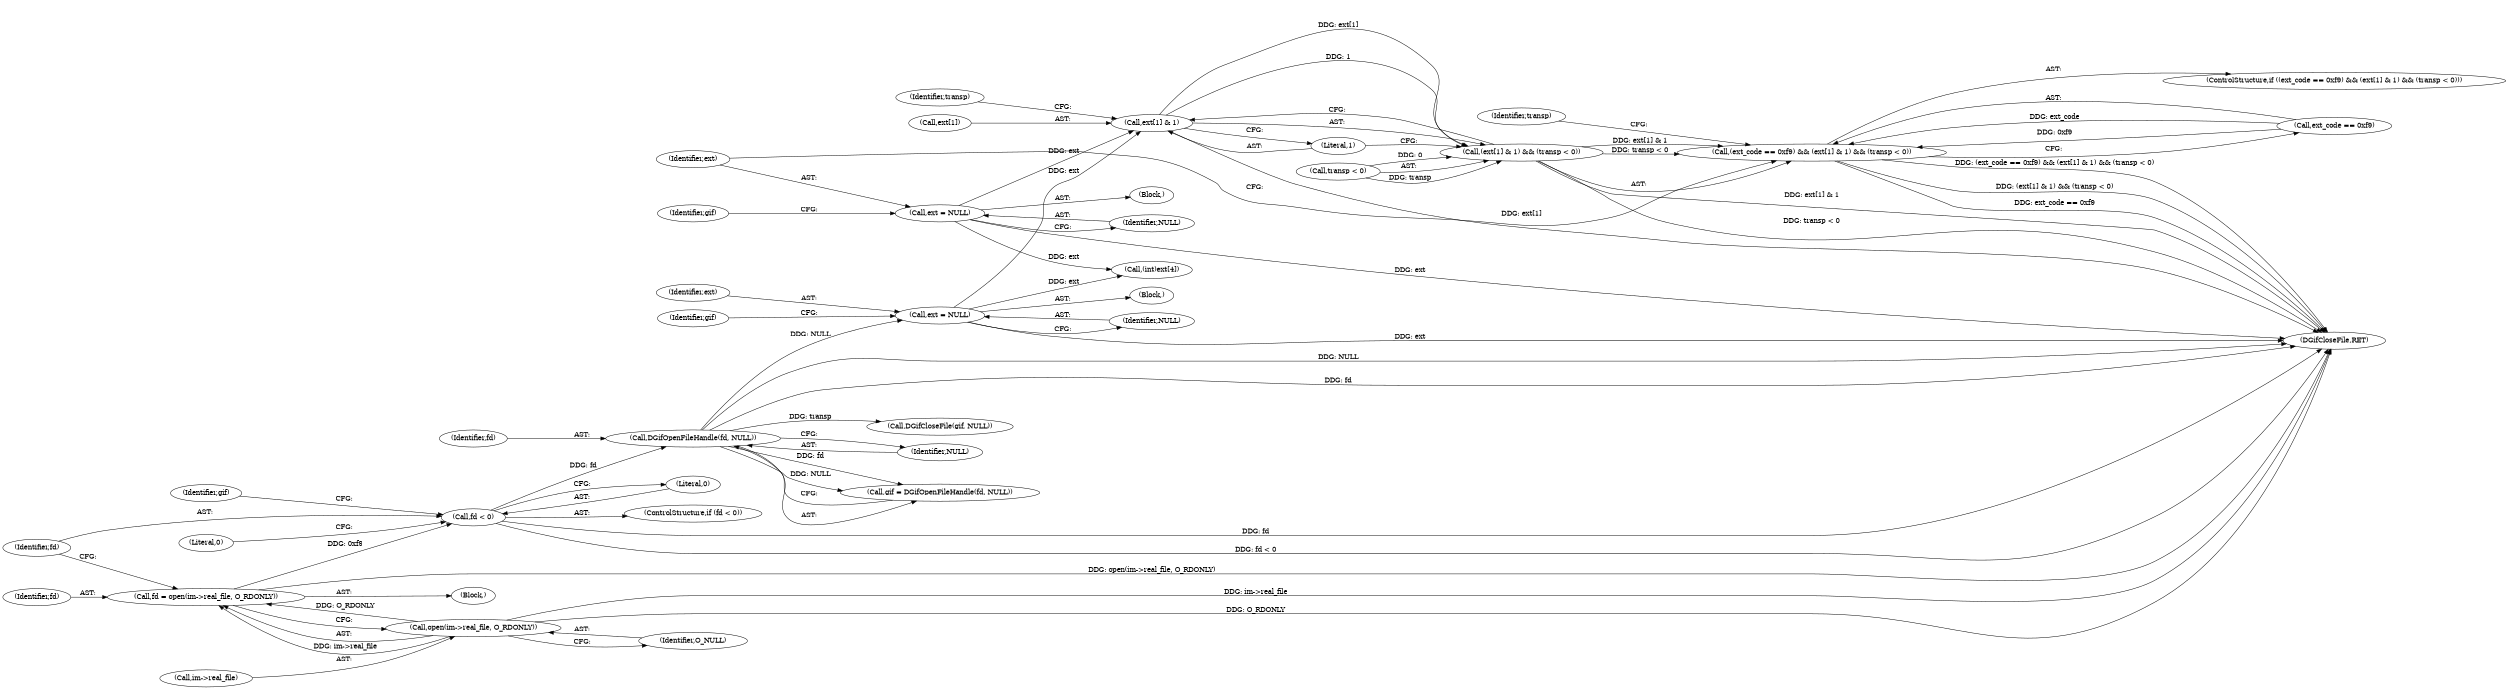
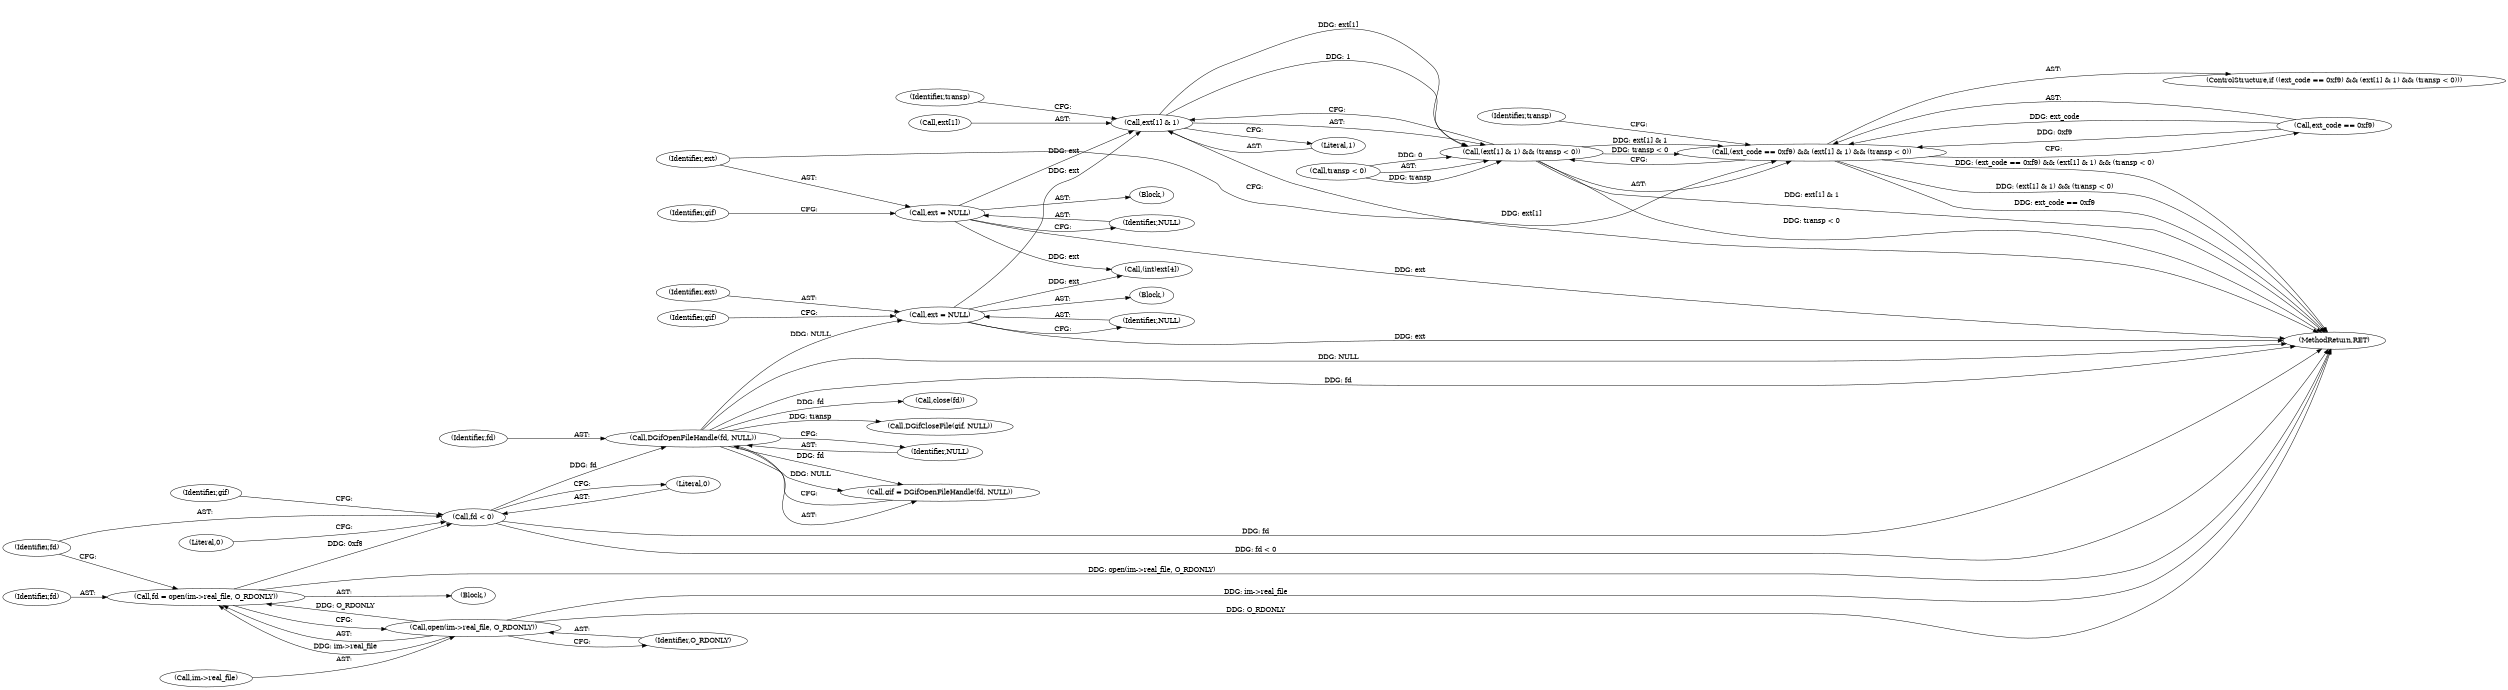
  digraph {
    rankdir=LR
    n1 [label="(Call,ext[1] & 1)"]
    n2 [label="(Call,(ext[1] & 1) && (transp < 0))"]
-   n3 [label="(DGifCloseFile,RET)"]
+   n3 [label="(MethodReturn,RET)"]
    n4 [label="(Literal,1)"]
    n5 [label="(Call,(ext_code == 0xf9) && (ext[1] & 1) && (transp < 0))"]
    n6 [label="(Call,ext = NULL)"]
    n7 [label="(Identifier,NULL)"]
    n8 [label="(Call,(int)ext[4])"]
    n9 [label="(Block,)"]
    n10 [label="(Call,ext = NULL)"]
    n11 [label="(Block,)"]
    n12 [label="(Identifier,NULL)"]
    n13 [label="(Call,DGifOpenFileHandle(fd, NULL))"]
    n14 [label="(Call,DGifCloseFile(gif, NULL))"]
    n15 [label="(Identifier,NULL)"]
    n16 [label="(Call,gif = DGifOpenFileHandle(fd, NULL))"]
+   n17 [label="(Call,close(fd))"]
    n18 [label="(Call,fd < 0)"]
-   n19 [label="(ControlStructure,if (fd < 0))"]
    n20 [label="(Literal,0)"]
    n21 [label="(Call,fd = open(im->real_file, O_RDONLY))"]
    n22 [label="(Call,open(im->real_file, O_RDONLY))"]
    n23 [label="(Block,)"]
-   n24 [label="(Identifier,O_NULL)"]
+   n24 [label="(Identifier,O_RDONLY)"]
    n25 [label="(Call,ext_code == 0xf9)"]
    n26 [label="(ControlStructure,if ((ext_code == 0xf9) && (ext[1] & 1) && (transp < 0)))"]
    n27 [label="(Call,transp < 0)"]
    n28 [label="(Identifier,fd)"]
    n29 [label="(Identifier,fd)"]
    n30 [label="(Identifier,gif)"]
    n31 [label="(Identifier,fd)"]
    n32 [label="(Call,im->real_file)"]
    n33 [label="(Identifier,gif)"]
    n34 [label="(Identifier,transp)"]
    n35 [label="(Identifier,ext)"]
    n36 [label="(Identifier,ext)"]
    n37 [label="(Identifier,gif)"]
    n38 [label="(Literal,0)"]
    n39 [label="(Call,ext[1])"]
    n40 [label="(Identifier,transp)"]
    n1 -> n2 [label="AST: "]
    n1 -> n2 [label="DDG: ext[1]"]
    n1 -> n2 [label="DDG: 1"]
    n1 -> n3 [label="DDG: ext[1]"]
    n1 -> n4 [label="CFG: "]
    n2 -> n1 [label="CFG: "]
    n2 -> n3 [label="DDG: ext[1] & 1"]
    n2 -> n3 [label="DDG: transp < 0"]
    n2 -> n5 [label="AST: "]
    n2 -> n5 [label="DDG: ext[1] & 1"]
    n2 -> n5 [label="DDG: transp < 0"]
    n4 -> n1 [label="AST: "]
-   n4 -> n2 [label="CFG: "]
+   n5 -> n2 [label="CFG: "]
    n5 -> n3 [label="DDG: ext_code == 0xf9"]
    n5 -> n3 [label="DDG: (ext_code == 0xf9) && (ext[1] & 1) && (transp < 0)"]
    n5 -> n3 [label="DDG: (ext[1] & 1) && (transp < 0)"]
    n5 -> n25 [label="CFG: "]
    n5 -> n26 [label="AST: "]
    n6 -> n1 [label="DDG: ext"]
    n6 -> n3 [label="DDG: ext"]
    n6 -> n7 [label="CFG: "]
    n6 -> n8 [label="DDG: ext"]
    n6 -> n9 [label="AST: "]
    n7 -> n6 [label="AST: "]
    n10 -> n1 [label="DDG: ext"]
    n10 -> n3 [label="DDG: ext"]
    n10 -> n8 [label="DDG: ext"]
    n10 -> n11 [label="AST: "]
    n10 -> n12 [label="CFG: "]
    n12 -> n10 [label="AST: "]
    n13 -> n3 [label="DDG: NULL"]
    n13 -> n3 [label="DDG: fd"]
    n13 -> n10 [label="DDG: NULL"]
    n13 -> n14 [label="DDG: transp"]
    n13 -> n15 [label="CFG: "]
    n13 -> n16 [label="AST: "]
    n13 -> n16 [label="DDG: fd"]
    n13 -> n16 [label="DDG: NULL"]
+   n13 -> n17 [label="DDG: fd"]
    n15 -> n13 [label="AST: "]
    n16 -> n13 [label="CFG: "]
    n18 -> n3 [label="DDG: fd"]
    n18 -> n3 [label="DDG: fd < 0"]
    n18 -> n13 [label="DDG: fd"]
-   n18 -> n19 [label="AST: "]
    n18 -> n20 [label="CFG: "]
    n20 -> n18 [label="AST: "]
    n21 -> n3 [label="DDG: open(im->real_file, O_RDONLY)"]
    n21 -> n18 [label="DDG: 0xf9"]
    n21 -> n22 [label="CFG: "]
    n21 -> n23 [label="AST: "]
    n22 -> n3 [label="DDG: O_RDONLY"]
    n22 -> n3 [label="DDG: im->real_file"]
    n22 -> n21 [label="AST: "]
    n22 -> n21 [label="DDG: im->real_file"]
    n22 -> n21 [label="DDG: O_RDONLY"]
    n22 -> n24 [label="CFG: "]
    n24 -> n22 [label="AST: "]
    n25 -> n5 [label="AST: "]
    n25 -> n5 [label="DDG: ext_code"]
    n25 -> n5 [label="DDG: 0xf9"]
    n27 -> n2 [label="AST: "]
    n27 -> n2 [label="DDG: transp"]
    n27 -> n2 [label="DDG: 0"]
    n28 -> n13 [label="AST: "]
    n29 -> n18 [label="AST: "]
    n29 -> n21 [label="CFG: "]
    n30 -> n10 [label="CFG: "]
    n31 -> n21 [label="AST: "]
    n32 -> n22 [label="AST: "]
    n33 -> n18 [label="CFG: "]
    n34 -> n1 [label="CFG: "]
    n35 -> n10 [label="AST: "]
    n36 -> n5 [label="CFG: "]
    n36 -> n6 [label="AST: "]
    n37 -> n6 [label="CFG: "]
    n38 -> n18 [label="CFG: "]
    n39 -> n1 [label="AST: "]
    n40 -> n5 [label="CFG: "]
  }
